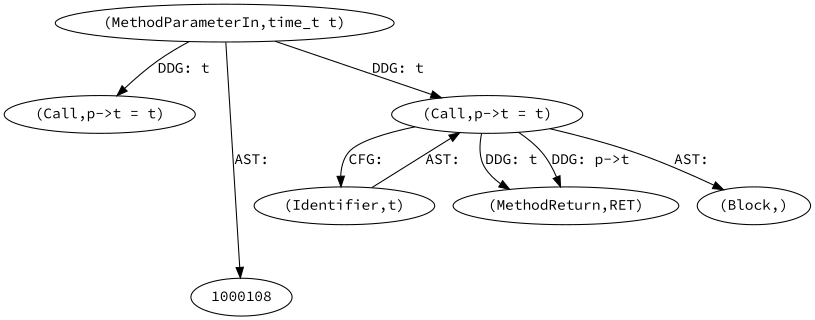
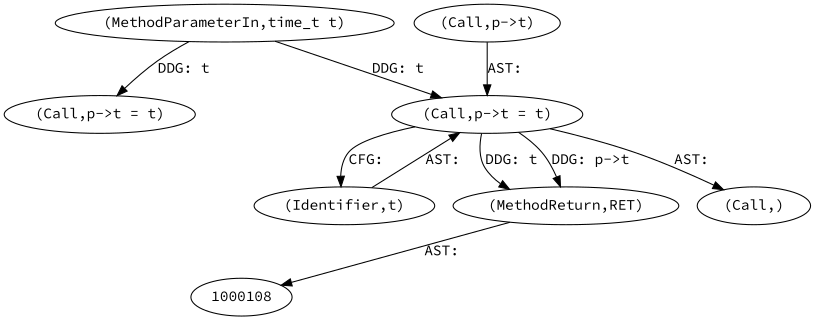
  digraph {
    fontname="Source Code Pro"
    node [fontname="Source Code Pro"]
    edge [fontname="Source Code Pro"]
    n1 [label="(Call,p->t = t)"]
    n2 [label="(MethodReturn,RET)"]
    n3 [label="(Identifier,t)"]
-   n4 [label="(Block,)"]
+   n4 [label="(Call,)"]
    n5 [label="(MethodParameterIn,time_t t)"]
    n6 [label="(Call,p->t = t)"]
    1000108
+   n8 [label="(Call,p->t)"]
    n1 -> n2 [label="DDG: p->t"]
    n1 -> n2 [label="DDG: t"]
    n1 -> n3 [label="CFG: "]
    n1 -> n4 [label="AST: "]
    n3 -> n1 [label="AST: "]
    n5 -> n1 [label="DDG: t"]
    n5 -> n6 [label="DDG: t"]
-   n5 -> 1000108 [label="AST: "]
+   n2 -> 1000108 [label="AST: "]
+   n8 -> n1 [label="AST: "]
  }
